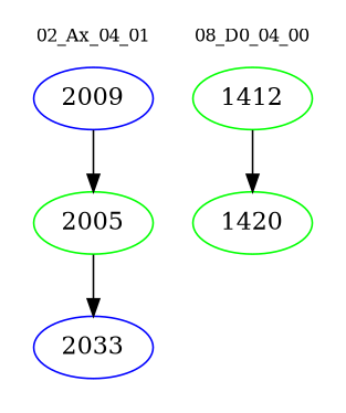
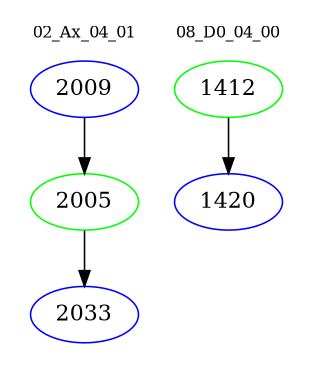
  digraph {
    node [color=blue]
    edge [color=black]
    n1 [label=2009]
    n2 [color=green label=2005]
    n3 [label=2033]
    n4 [color=green label=1412]
-   n5 [color=green label=1420]
+   n5 [label=1420]
    subgraph cluster_1 {
      color=white
      fontsize=10
      label="02_Ax_04_01"
      n1
      n2
      n3
    }
    subgraph cluster_2 {
      color=white
      fontsize=10
      label="08_D0_04_00"
      n4
      n5
    }
    n1 -> n2
    n2 -> n3
    n4 -> n5
  }
